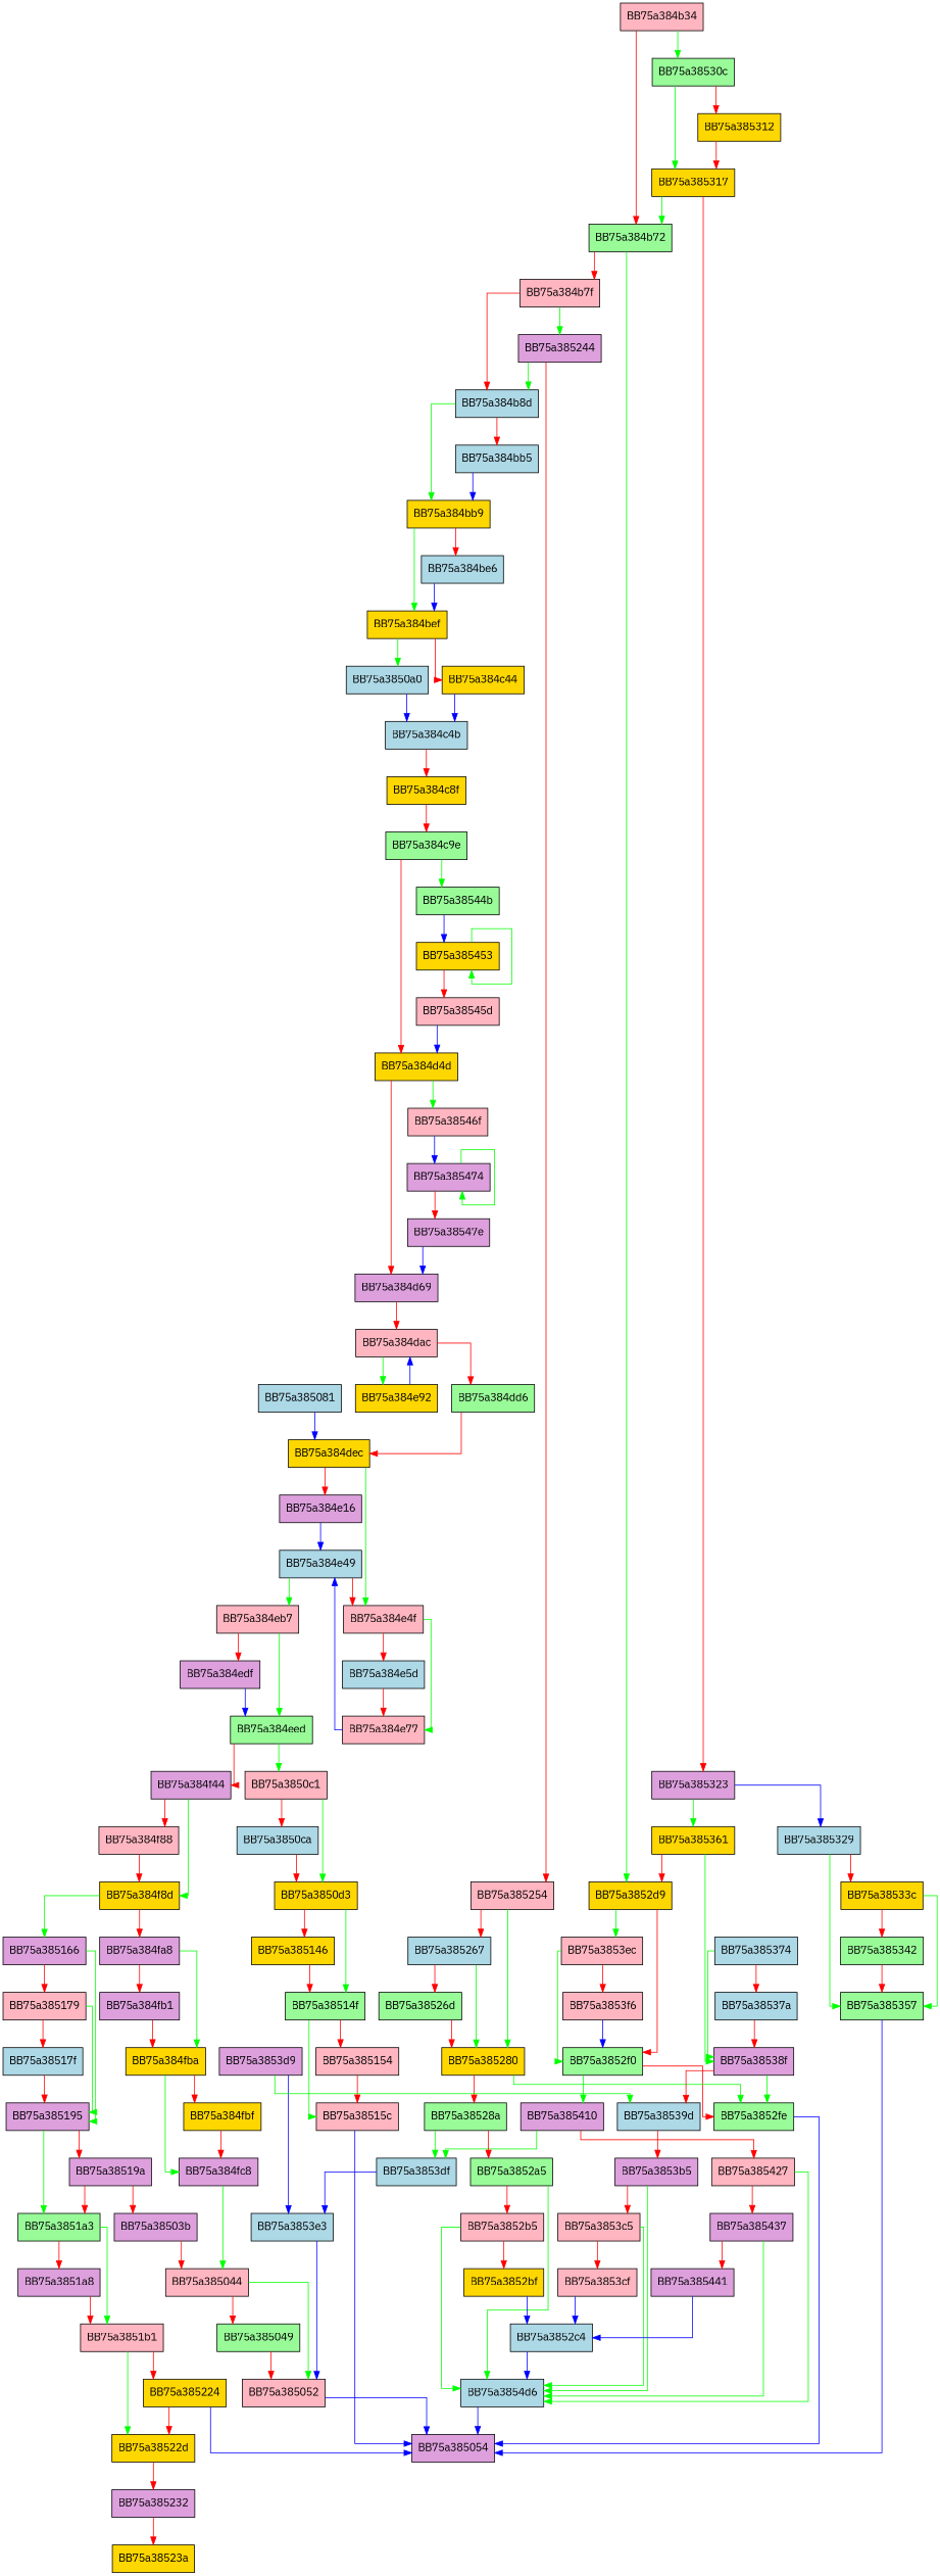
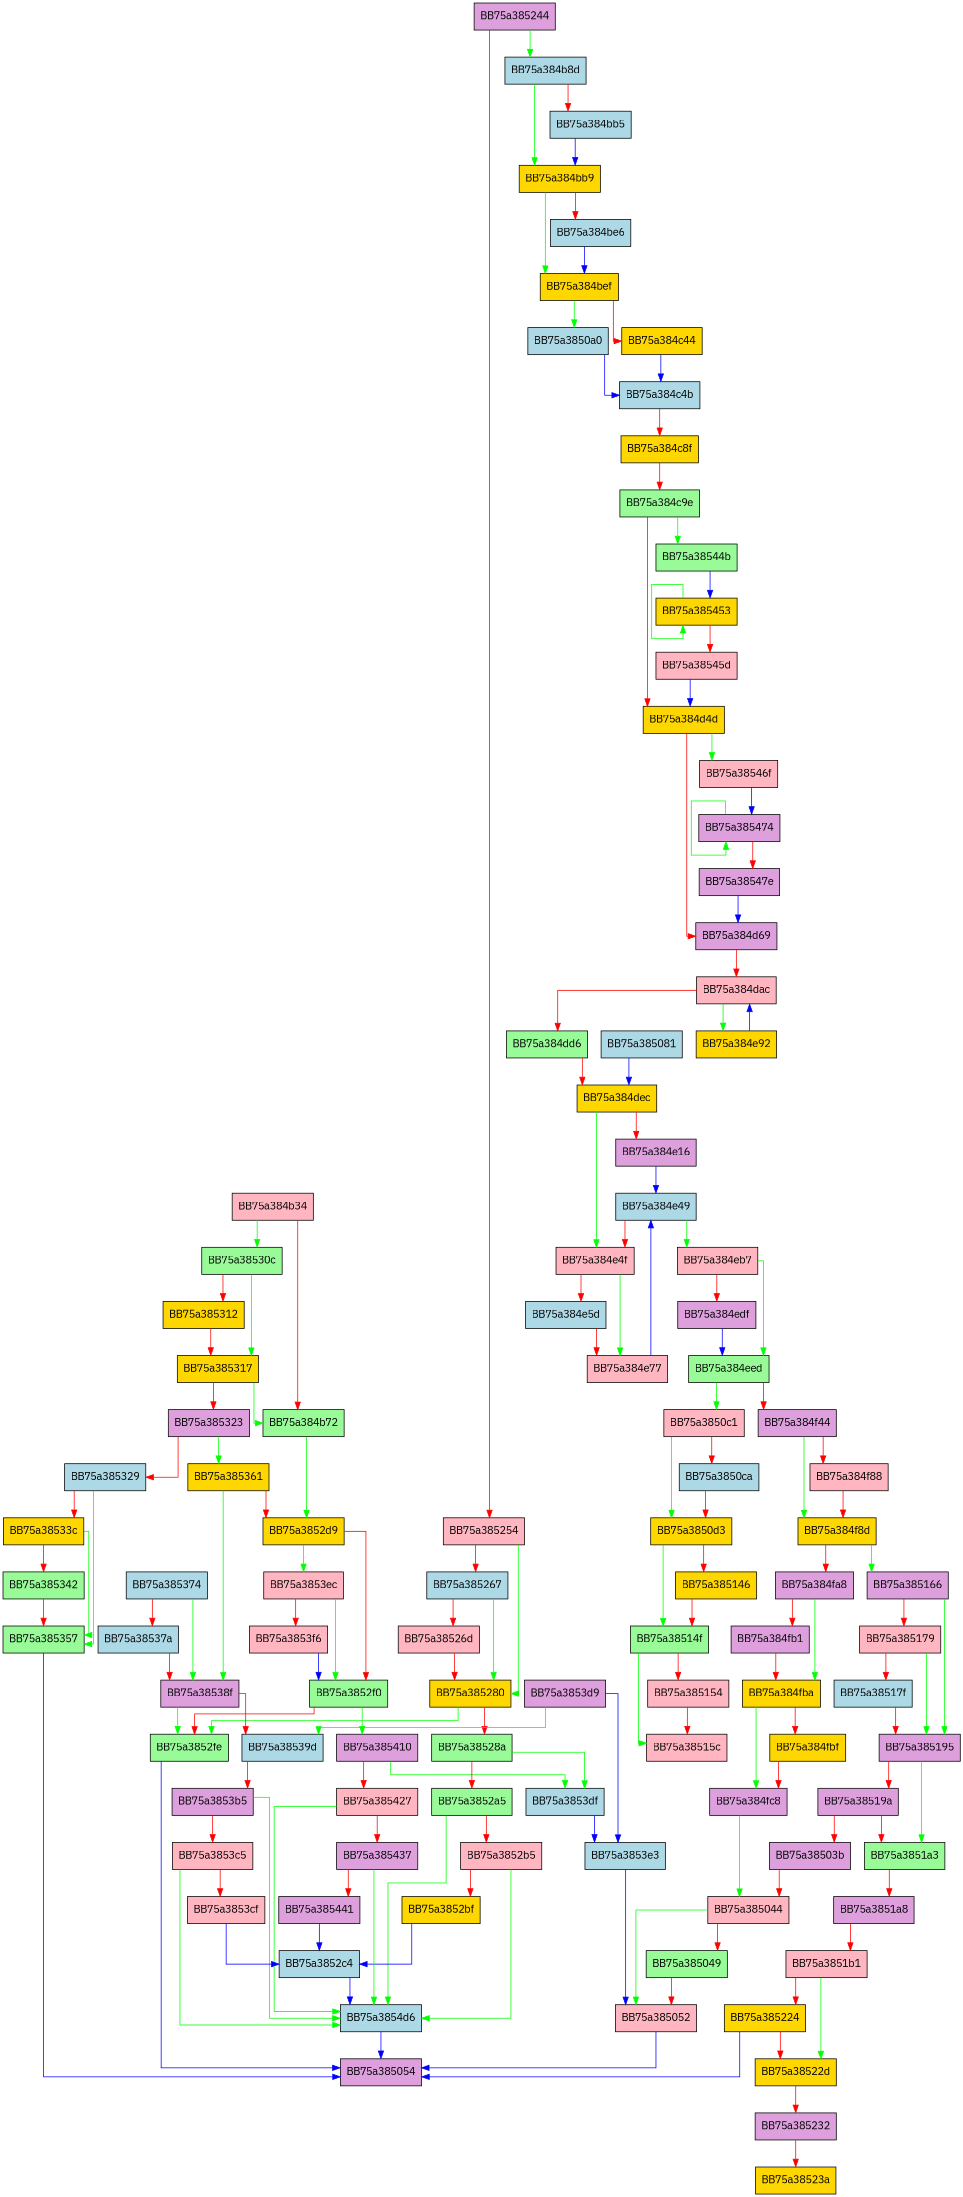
  digraph {
    fontname="IBM Plex Sans"
    splines=ortho
    node [fillcolor=plum fontname="IBM Plex Sans" shape=box style=filled]
    edge [color=red fontname="IBM Plex Sans"]
    BB75a384b34 [fillcolor=lightpink]
    BB75a38530c [fillcolor=palegreen]
    BB75a384b72 [fillcolor=palegreen]
    BB75a385317 [fillcolor=gold]
    BB75a385312 [fillcolor=gold]
    BB75a3852d9 [fillcolor=gold]
-   BB75a384b7f [fillcolor=lightpink]
    BB75a385323
    BB75a3853ec [fillcolor=lightpink]
    BB75a3852f0 [fillcolor=palegreen]
    BB75a385244
    BB75a384b8d [fillcolor=lightblue]
    BB75a3853f6 [fillcolor=lightpink]
    BB75a3852fe [fillcolor=palegreen]
    BB75a385410
    BB75a385254 [fillcolor=lightpink]
    BB75a384bb9 [fillcolor=gold]
    BB75a384bb5 [fillcolor=lightblue]
    BB75a385280 [fillcolor=gold]
    BB75a385267 [fillcolor=lightblue]
    BB75a384bef [fillcolor=gold]
    BB75a384be6 [fillcolor=lightblue]
    BB75a3850a0 [fillcolor=lightblue]
    BB75a384c44 [fillcolor=gold]
    BB75a384c4b [fillcolor=lightblue]
    BB75a384c8f [fillcolor=gold]
    BB75a384c9e [fillcolor=palegreen]
    BB75a38544b [fillcolor=palegreen]
    BB75a384d4d [fillcolor=gold]
    BB75a385453 [fillcolor=gold]
    BB75a38546f [fillcolor=lightpink]
    BB75a384d69
    BB75a38545d [fillcolor=lightpink]
    BB75a385474
    BB75a384dac [fillcolor=lightpink]
    BB75a38547e
    n37 [fillcolor=gold label=BB75a384e92]
    BB75a384dd6 [fillcolor=palegreen]
    BB75a384dec [fillcolor=gold]
    BB75a384e16
    BB75a384e4f [fillcolor=lightpink]
    BB75a385081 [fillcolor=lightblue]
    BB75a384e49 [fillcolor=lightblue]
    BB75a384eb7 [fillcolor=lightpink]
    BB75a384eed [fillcolor=palegreen]
    BB75a384edf
    BB75a384e77 [fillcolor=lightpink]
    BB75a384e5d [fillcolor=lightblue]
    BB75a3850c1 [fillcolor=lightpink]
    BB75a384f44
    BB75a3850d3 [fillcolor=gold]
    BB75a3850ca [fillcolor=lightblue]
    BB75a384f8d [fillcolor=gold]
    BB75a384f88 [fillcolor=lightpink]
    BB75a38514f [fillcolor=palegreen]
    BB75a385146 [fillcolor=gold]
    BB75a385166
    BB75a384fa8
    BB75a385195
    BB75a385179 [fillcolor=lightpink]
    BB75a384fba [fillcolor=gold]
    BB75a384fb1
    BB75a3851a3 [fillcolor=palegreen]
    BB75a38519a
    BB75a38517f [fillcolor=lightblue]
    BB75a384fc8
    BB75a384fbf [fillcolor=gold]
    BB75a385044 [fillcolor=lightpink]
    BB75a385052 [fillcolor=lightpink]
    BB75a385049 [fillcolor=palegreen]
    BB75a38503b
    BB75a385054
    BB75a38515c [fillcolor=lightpink]
    BB75a385154 [fillcolor=lightpink]
    BB75a3851b1 [fillcolor=lightpink]
    BB75a3851a8
    BB75a38522d [fillcolor=gold]
    BB75a385224 [fillcolor=gold]
    BB75a385232
    BB75a38523a [fillcolor=gold]
    BB75a38528a [fillcolor=palegreen]
-   BB75a38526d [fillcolor=palegreen]
+   BB75a38526d [fillcolor=lightpink]
    BB75a3853df [fillcolor=lightblue]
    BB75a3852a5 [fillcolor=palegreen]
    BB75a3853e3 [fillcolor=lightblue]
    BB75a3854d6 [fillcolor=lightblue]
    BB75a3852b5 [fillcolor=lightpink]
    BB75a3852bf [fillcolor=gold]
    BB75a3852c4 [fillcolor=lightblue]
    BB75a385427 [fillcolor=lightpink]
    BB75a385437
    BB75a385361 [fillcolor=gold]
    BB75a385329 [fillcolor=lightblue]
    BB75a38538f
    BB75a385357 [fillcolor=palegreen]
    BB75a38533c [fillcolor=gold]
    BB75a38539d [fillcolor=lightblue]
    BB75a385374 [fillcolor=lightblue]
    BB75a38537a [fillcolor=lightblue]
    BB75a385342 [fillcolor=palegreen]
    BB75a3853b5
    BB75a3853d9
    BB75a3853c5 [fillcolor=lightpink]
    BB75a3853cf [fillcolor=lightpink]
    BB75a385441
    BB75a384b34 -> BB75a38530c [color=green]
    BB75a384b34 -> BB75a384b72
    BB75a38530c -> BB75a385317 [color=green]
    BB75a38530c -> BB75a385312
    BB75a384b72 -> BB75a3852d9 [color=green]
-   BB75a384b72 -> BB75a384b7f
    BB75a385317 -> BB75a384b72 [color=green]
    BB75a385317 -> BB75a385323
    BB75a385312 -> BB75a385317
    BB75a3852d9 -> BB75a3853ec [color=green]
    BB75a3852d9 -> BB75a3852f0
-   BB75a384b7f -> BB75a385244 [color=green]
-   BB75a384b7f -> BB75a384b8d
    BB75a385323 -> BB75a385361 [color=green]
-   BB75a385323 -> BB75a385329 [color=blue]
+   BB75a385323 -> BB75a385329
    BB75a3853ec -> BB75a3852f0 [color=green]
    BB75a3853ec -> BB75a3853f6
    BB75a3852f0 -> BB75a3852fe
    BB75a3852f0 -> BB75a385410 [color=green]
    BB75a385244 -> BB75a384b8d [color=green]
    BB75a385244 -> BB75a385254
    BB75a384b8d -> BB75a384bb9 [color=green]
    BB75a384b8d -> BB75a384bb5
    BB75a3853f6 -> BB75a3852f0 [color=blue]
    BB75a3852fe -> BB75a385054 [color=blue]
    BB75a385410 -> BB75a3853df [color=green]
    BB75a385410 -> BB75a385427
    BB75a385254 -> BB75a385280 [color=green]
    BB75a385254 -> BB75a385267
    BB75a384bb9 -> BB75a384bef [color=green]
    BB75a384bb9 -> BB75a384be6
    BB75a384bb5 -> BB75a384bb9 [color=blue]
    BB75a385280 -> BB75a3852fe [color=green]
    BB75a385280 -> BB75a38528a
    BB75a385267 -> BB75a385280 [color=green]
    BB75a385267 -> BB75a38526d
    BB75a384bef -> BB75a3850a0 [color=green]
    BB75a384bef -> BB75a384c44
    BB75a384be6 -> BB75a384bef [color=blue]
    BB75a3850a0 -> BB75a384c4b [color=blue]
    BB75a384c44 -> BB75a384c4b [color=blue]
    BB75a384c4b -> BB75a384c8f
    BB75a384c8f -> BB75a384c9e
    BB75a384c9e -> BB75a38544b [color=green]
    BB75a384c9e -> BB75a384d4d
    BB75a38544b -> BB75a385453 [color=blue]
    BB75a384d4d -> BB75a38546f [color=green]
    BB75a384d4d -> BB75a384d69
    BB75a385453 -> BB75a385453 [color=green]
    BB75a385453 -> BB75a38545d
    BB75a38546f -> BB75a385474 [color=blue]
    BB75a384d69 -> BB75a384dac
    BB75a38545d -> BB75a384d4d [color=blue]
    BB75a385474 -> BB75a385474 [color=green]
    BB75a385474 -> BB75a38547e
    BB75a384dac -> n37 [color=green]
    BB75a384dac -> BB75a384dd6
    BB75a38547e -> BB75a384d69 [color=blue]
    n37 -> BB75a384dac [color=blue]
    BB75a384dd6 -> BB75a384dec
    BB75a384dec -> BB75a384e16
    BB75a384dec -> BB75a384e4f [color=green]
    BB75a384e16 -> BB75a384e49 [color=blue]
    BB75a384e4f -> BB75a384e77 [color=green]
    BB75a384e4f -> BB75a384e5d
    BB75a385081 -> BB75a384dec [color=blue]
    BB75a384e49 -> BB75a384e4f
    BB75a384e49 -> BB75a384eb7 [color=green]
    BB75a384eb7 -> BB75a384eed [color=green]
    BB75a384eb7 -> BB75a384edf
    BB75a384eed -> BB75a3850c1 [color=green]
    BB75a384eed -> BB75a384f44
    BB75a384edf -> BB75a384eed [color=blue]
    BB75a384e77 -> BB75a384e49 [color=blue]
    BB75a384e5d -> BB75a384e77
    BB75a3850c1 -> BB75a3850d3 [color=green]
    BB75a3850c1 -> BB75a3850ca
    BB75a384f44 -> BB75a384f8d [color=green]
    BB75a384f44 -> BB75a384f88
    BB75a3850d3 -> BB75a38514f [color=green]
    BB75a3850d3 -> BB75a385146
    BB75a3850ca -> BB75a3850d3
    BB75a384f8d -> BB75a385166 [color=green]
    BB75a384f8d -> BB75a384fa8
    BB75a384f88 -> BB75a384f8d
    BB75a38514f -> BB75a38515c [color=green]
    BB75a38514f -> BB75a385154
    BB75a385146 -> BB75a38514f
    BB75a385166 -> BB75a385195 [color=green]
    BB75a385166 -> BB75a385179
    BB75a384fa8 -> BB75a384fba [color=green]
    BB75a384fa8 -> BB75a384fb1
    BB75a385195 -> BB75a3851a3 [color=green]
    BB75a385195 -> BB75a38519a
    BB75a385179 -> BB75a385195 [color=green]
    BB75a385179 -> BB75a38517f
    BB75a384fba -> BB75a384fc8 [color=green]
    BB75a384fba -> BB75a384fbf
    BB75a384fb1 -> BB75a384fba
-   BB75a3851a3 -> BB75a3851b1 [color=green]
    BB75a3851a3 -> BB75a3851a8
    BB75a38519a -> BB75a3851a3
    BB75a38519a -> BB75a38503b
    BB75a38517f -> BB75a385195
    BB75a384fc8 -> BB75a385044 [color=green]
    BB75a384fbf -> BB75a384fc8
    BB75a385044 -> BB75a385052 [color=green]
    BB75a385044 -> BB75a385049
    BB75a385052 -> BB75a385054 [color=blue]
    BB75a385049 -> BB75a385052
    BB75a38503b -> BB75a385044
-   BB75a38515c -> BB75a385054 [color=blue]
    BB75a385154 -> BB75a38515c
    BB75a3851b1 -> BB75a38522d [color=green]
    BB75a3851b1 -> BB75a385224
    BB75a3851a8 -> BB75a3851b1
    BB75a38522d -> BB75a385232
    BB75a385224 -> BB75a385054 [color=blue]
    BB75a385224 -> BB75a38522d
    BB75a385232 -> BB75a38523a
    BB75a38528a -> BB75a3853df [color=green]
    BB75a38528a -> BB75a3852a5
    BB75a38526d -> BB75a385280
    BB75a3853df -> BB75a3853e3 [color=blue]
    BB75a3852a5 -> BB75a3854d6 [color=green]
    BB75a3852a5 -> BB75a3852b5
    BB75a3853e3 -> BB75a385052 [color=blue]
    BB75a3854d6 -> BB75a385054 [color=blue]
    BB75a3852b5 -> BB75a3854d6 [color=green]
    BB75a3852b5 -> BB75a3852bf
    BB75a3852bf -> BB75a3852c4 [color=blue]
    BB75a3852c4 -> BB75a3854d6 [color=blue]
    BB75a385427 -> BB75a3854d6 [color=green]
    BB75a385427 -> BB75a385437
    BB75a385437 -> BB75a3854d6 [color=green]
    BB75a385437 -> BB75a385441
    BB75a385361 -> BB75a3852d9
    BB75a385361 -> BB75a38538f [color=green]
    BB75a385329 -> BB75a385357 [color=green]
    BB75a385329 -> BB75a38533c
    BB75a38538f -> BB75a3852fe [color=green]
    BB75a38538f -> BB75a38539d
    BB75a385357 -> BB75a385054 [color=blue]
    BB75a38533c -> BB75a385357 [color=green]
    BB75a38533c -> BB75a385342
    BB75a38539d -> BB75a3853b5
    BB75a385374 -> BB75a38538f [color=green]
    BB75a385374 -> BB75a38537a
    BB75a38537a -> BB75a38538f
    BB75a385342 -> BB75a385357
    BB75a3853b5 -> BB75a3854d6 [color=green]
    BB75a3853b5 -> BB75a3853c5
    BB75a3853d9 -> BB75a3853e3 [color=blue]
    BB75a3853d9 -> BB75a38539d [color=green]
    BB75a3853c5 -> BB75a3854d6 [color=green]
    BB75a3853c5 -> BB75a3853cf
    BB75a3853cf -> BB75a3852c4 [color=blue]
    BB75a385441 -> BB75a3852c4 [color=blue]
  }
